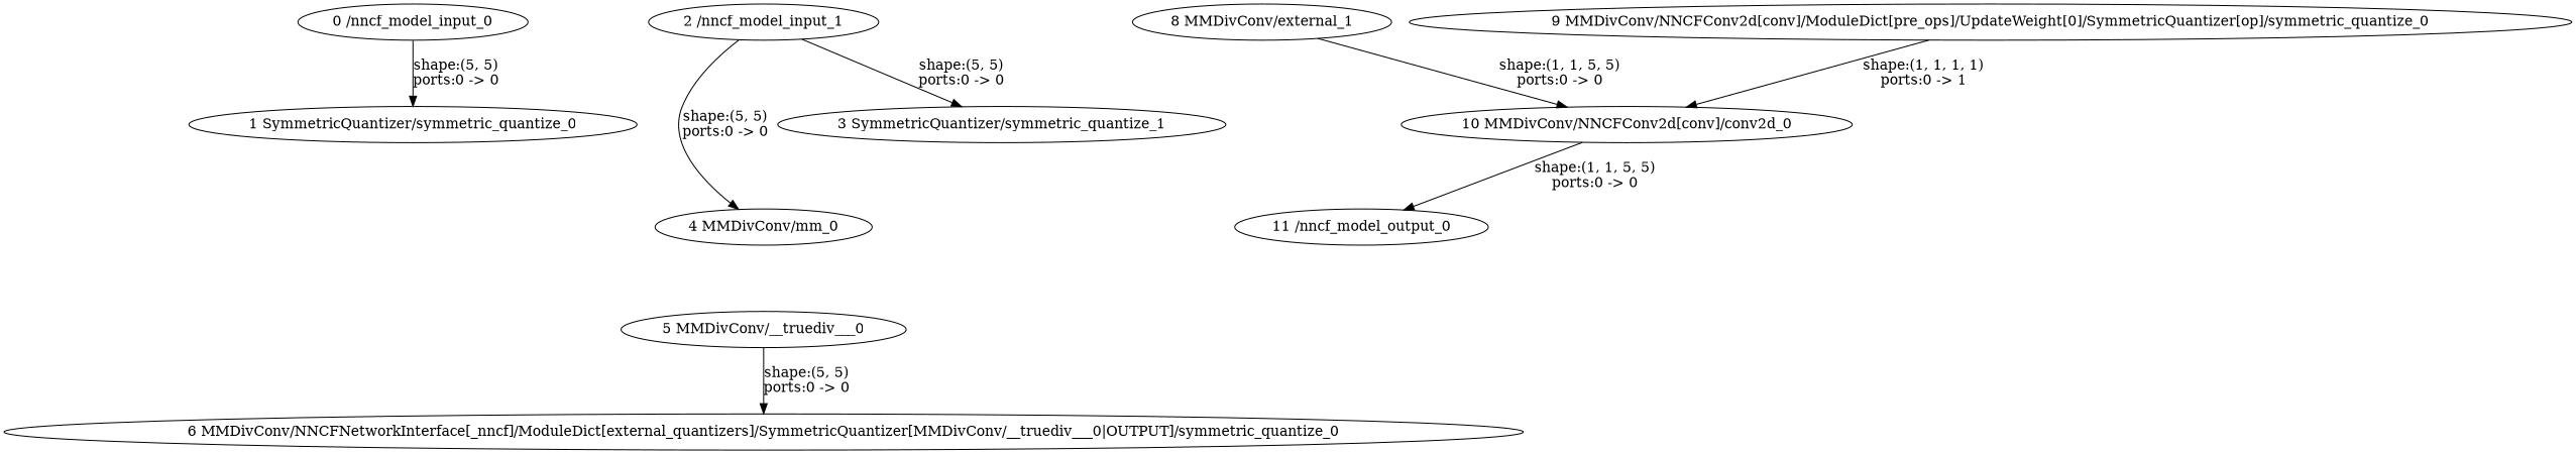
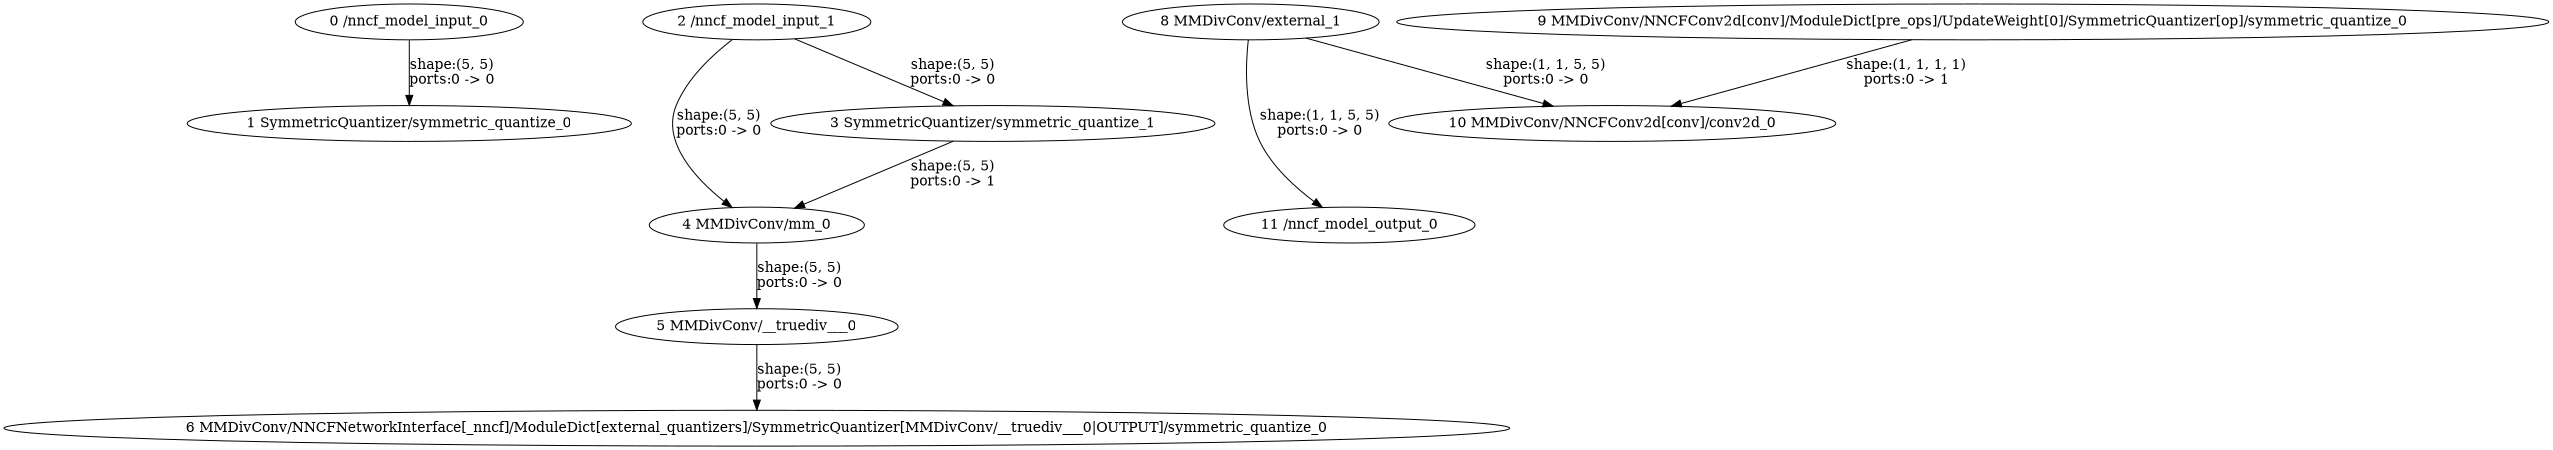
  strict digraph {
    node [type=symmetric_quantize]
    edge [style=solid]
    "0 /nncf_model_input_0" [type=nncf_model_input]
    "1 SymmetricQuantizer/symmetric_quantize_0"
    "4 MMDivConv/mm_0" [type=mm]
    "5 MMDivConv/__truediv___0" [type=__truediv__]
    "2 /nncf_model_input_1" [type=nncf_model_input]
    "3 SymmetricQuantizer/symmetric_quantize_1"
    "6 MMDivConv/NNCFNetworkInterface[_nncf]/ModuleDict[external_quantizers]/SymmetricQuantizer[MMDivConv/__truediv___0|OUTPUT]/symmetric_quantize_0"
    n8 [label="8 MMDivConv/external_1" type=unsqueeze]
    "10 MMDivConv/NNCFConv2d[conv]/conv2d_0" [type=conv2d]
    "11 /nncf_model_output_0" [type=nncf_model_output]
    "9 MMDivConv/NNCFConv2d[conv]/ModuleDict[pre_ops]/UpdateWeight[0]/SymmetricQuantizer[op]/symmetric_quantize_0"
    "0 /nncf_model_input_0" -> "1 SymmetricQuantizer/symmetric_quantize_0" [label="shape:(5, 5)\nports:0 -> 0"]
+   "4 MMDivConv/mm_0" -> "5 MMDivConv/__truediv___0" [label="shape:(5, 5)\nports:0 -> 0"]
    "5 MMDivConv/__truediv___0" -> "6 MMDivConv/NNCFNetworkInterface[_nncf]/ModuleDict[external_quantizers]/SymmetricQuantizer[MMDivConv/__truediv___0|OUTPUT]/symmetric_quantize_0" [label="shape:(5, 5)\nports:0 -> 0"]
    "2 /nncf_model_input_1" -> "4 MMDivConv/mm_0" [label="shape:(5, 5)\nports:0 -> 0"]
    "2 /nncf_model_input_1" -> "3 SymmetricQuantizer/symmetric_quantize_1" [label="shape:(5, 5)\nports:0 -> 0"]
+   "3 SymmetricQuantizer/symmetric_quantize_1" -> "4 MMDivConv/mm_0" [label="shape:(5, 5)\nports:0 -> 1"]
    n8 -> "10 MMDivConv/NNCFConv2d[conv]/conv2d_0" [label="shape:(1, 1, 5, 5)\nports:0 -> 0"]
-   "10 MMDivConv/NNCFConv2d[conv]/conv2d_0" -> "11 /nncf_model_output_0" [label="shape:(1, 1, 5, 5)\nports:0 -> 0"]
+   n8 -> "11 /nncf_model_output_0" [label="shape:(1, 1, 5, 5)\nports:0 -> 0"]
    "9 MMDivConv/NNCFConv2d[conv]/ModuleDict[pre_ops]/UpdateWeight[0]/SymmetricQuantizer[op]/symmetric_quantize_0" -> "10 MMDivConv/NNCFConv2d[conv]/conv2d_0" [label="shape:(1, 1, 1, 1)\nports:0 -> 1"]
  }
